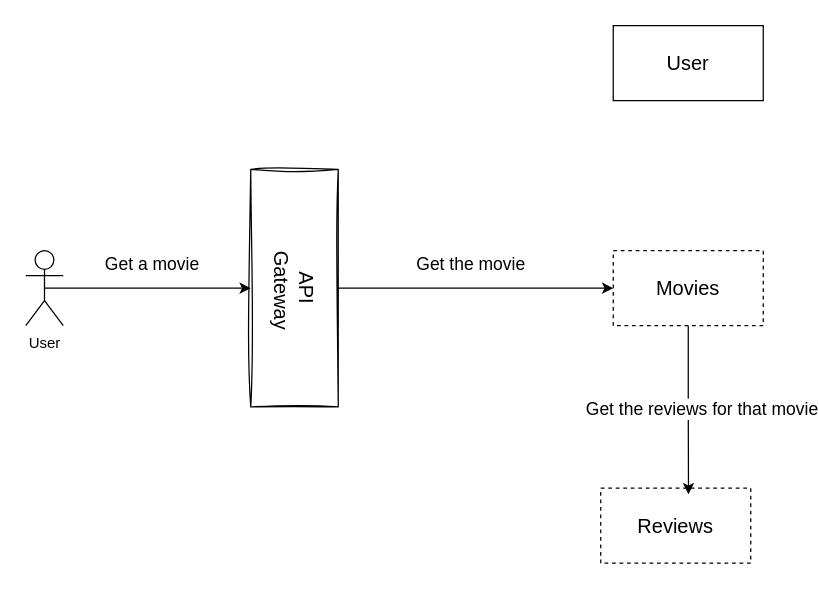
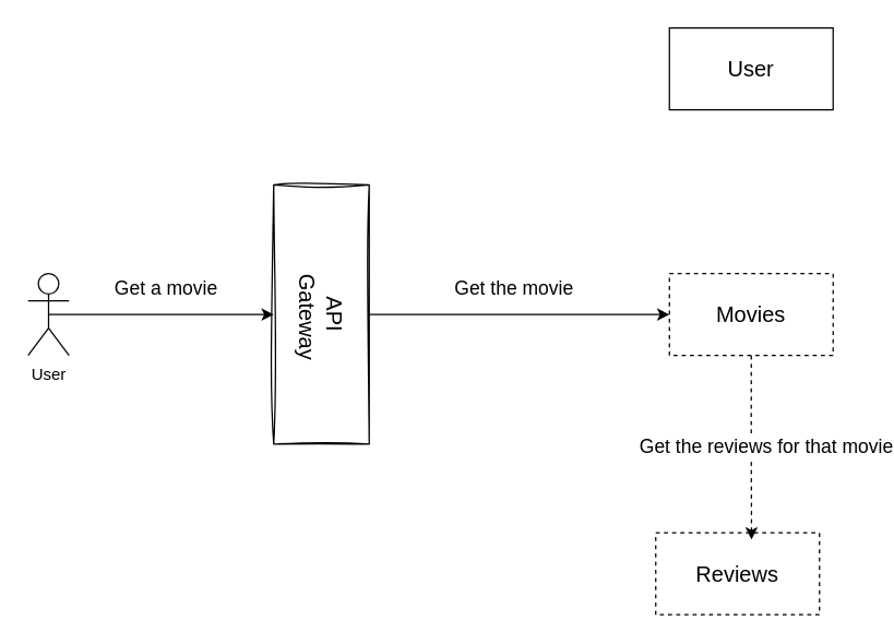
  <mxCell id="0" />
  <mxCell id="1" parent="0" />
  <mxCell id="2" value="&lt;font style=&quot;font-size: 16px;&quot;&gt;User&lt;/font&gt;" style="rounded=0;whiteSpace=wrap;html=1;" parent="1" vertex="1"><mxGeometry x="490" y="20" width="120" height="60" as="geometry" /></mxCell>
  <mxCell id="3" value="&lt;font style=&quot;font-size: 16px;&quot;&gt;Reviews&lt;/font&gt;" style="rounded=0;whiteSpace=wrap;html=1;dashed=1;" parent="1" vertex="1"><mxGeometry x="480" y="390" width="120" height="60" as="geometry" /></mxCell>
  <mxCell id="4" value="&lt;font style=&quot;font-size: 16px;&quot;&gt;Movies&lt;/font&gt;" style="rounded=0;whiteSpace=wrap;html=1;dashed=1;" parent="1" vertex="1"><mxGeometry x="490" y="200" width="120" height="60" as="geometry" /></mxCell>
  <mxCell id="5" style="edgeStyle=orthogonalEdgeStyle;rounded=0;orthogonalLoop=1;jettySize=auto;html=1;exitX=0.5;exitY=0.5;exitDx=0;exitDy=0;exitPerimeter=0;entryX=0.5;entryY=1;entryDx=0;entryDy=0;" parent="1" source="7" target="10" edge="1"><mxGeometry relative="1" as="geometry" /></mxCell>
  <mxCell id="6" value="&lt;font style=&quot;font-size: 14px;&quot;&gt;Get a movie&lt;/font&gt;" style="edgeLabel;html=1;align=center;verticalAlign=middle;resizable=0;points=[];" parent="5" vertex="1" connectable="0"><mxGeometry x="-0.005" y="-2" relative="1" as="geometry"><mxPoint x="3" y="-22" as="offset" /></mxGeometry></mxCell>
  <mxCell id="7" value="User" style="shape=umlActor;verticalLabelPosition=bottom;verticalAlign=top;html=1;outlineConnect=0;" parent="1" vertex="1"><mxGeometry x="20" y="200" width="30" height="60" as="geometry" /></mxCell>
  <mxCell id="8" style="edgeStyle=orthogonalEdgeStyle;rounded=0;orthogonalLoop=1;jettySize=auto;html=1;exitX=0.5;exitY=0;exitDx=0;exitDy=0;" parent="1" source="10" target="4" edge="1"><mxGeometry relative="1" as="geometry" /></mxCell>
  <mxCell id="9" value="&lt;font style=&quot;font-size: 14px;&quot;&gt;Get the movie&lt;/font&gt;" style="edgeLabel;html=1;align=center;verticalAlign=middle;resizable=0;points=[];" parent="8" vertex="1" connectable="0"><mxGeometry x="-0.126" relative="1" as="geometry"><mxPoint x="9" y="-20" as="offset" /></mxGeometry></mxCell>
  <mxCell id="10" value="&lt;font style=&quot;font-size: 16px;&quot;&gt;API&lt;/font&gt;&lt;div&gt;&lt;font style=&quot;font-size: 16px;&quot;&gt;&amp;nbsp;Gateway&lt;/font&gt;&lt;/div&gt;" style="rounded=0;whiteSpace=wrap;html=1;rotation=90;sketch=1;curveFitting=1;jiggle=2;" parent="1" vertex="1"><mxGeometry x="140" y="195" width="190" height="70" as="geometry" /></mxCell>
- <mxCell id="11" style="edgeStyle=orthogonalEdgeStyle;rounded=0;orthogonalLoop=1;jettySize=auto;html=1;exitX=0.5;exitY=1;exitDx=0;exitDy=0;entryX=0.585;entryY=0.083;entryDx=0;entryDy=0;entryPerimeter=0;" parent="1" source="4" target="3" edge="1"><mxGeometry relative="1" as="geometry" /></mxCell>
+ <mxCell id="11" style="edgeStyle=orthogonalEdgeStyle;rounded=0;orthogonalLoop=1;jettySize=auto;html=1;exitX=0.5;exitY=1;exitDx=0;exitDy=0;entryX=0.585;entryY=0.083;entryDx=0;entryDy=0;entryPerimeter=0;dashed=1;" parent="1" source="4" target="3" edge="1"><mxGeometry relative="1" as="geometry" /></mxCell>
  <mxCell id="12" value="&lt;font style=&quot;font-size: 14px;&quot;&gt;Get the reviews for that movie&lt;/font&gt;" style="edgeLabel;html=1;align=center;verticalAlign=middle;resizable=0;points=[];" parent="11" vertex="1" connectable="0"><mxGeometry x="-0.191" y="1" relative="1" as="geometry"><mxPoint x="9" y="11" as="offset" /></mxGeometry></mxCell>
